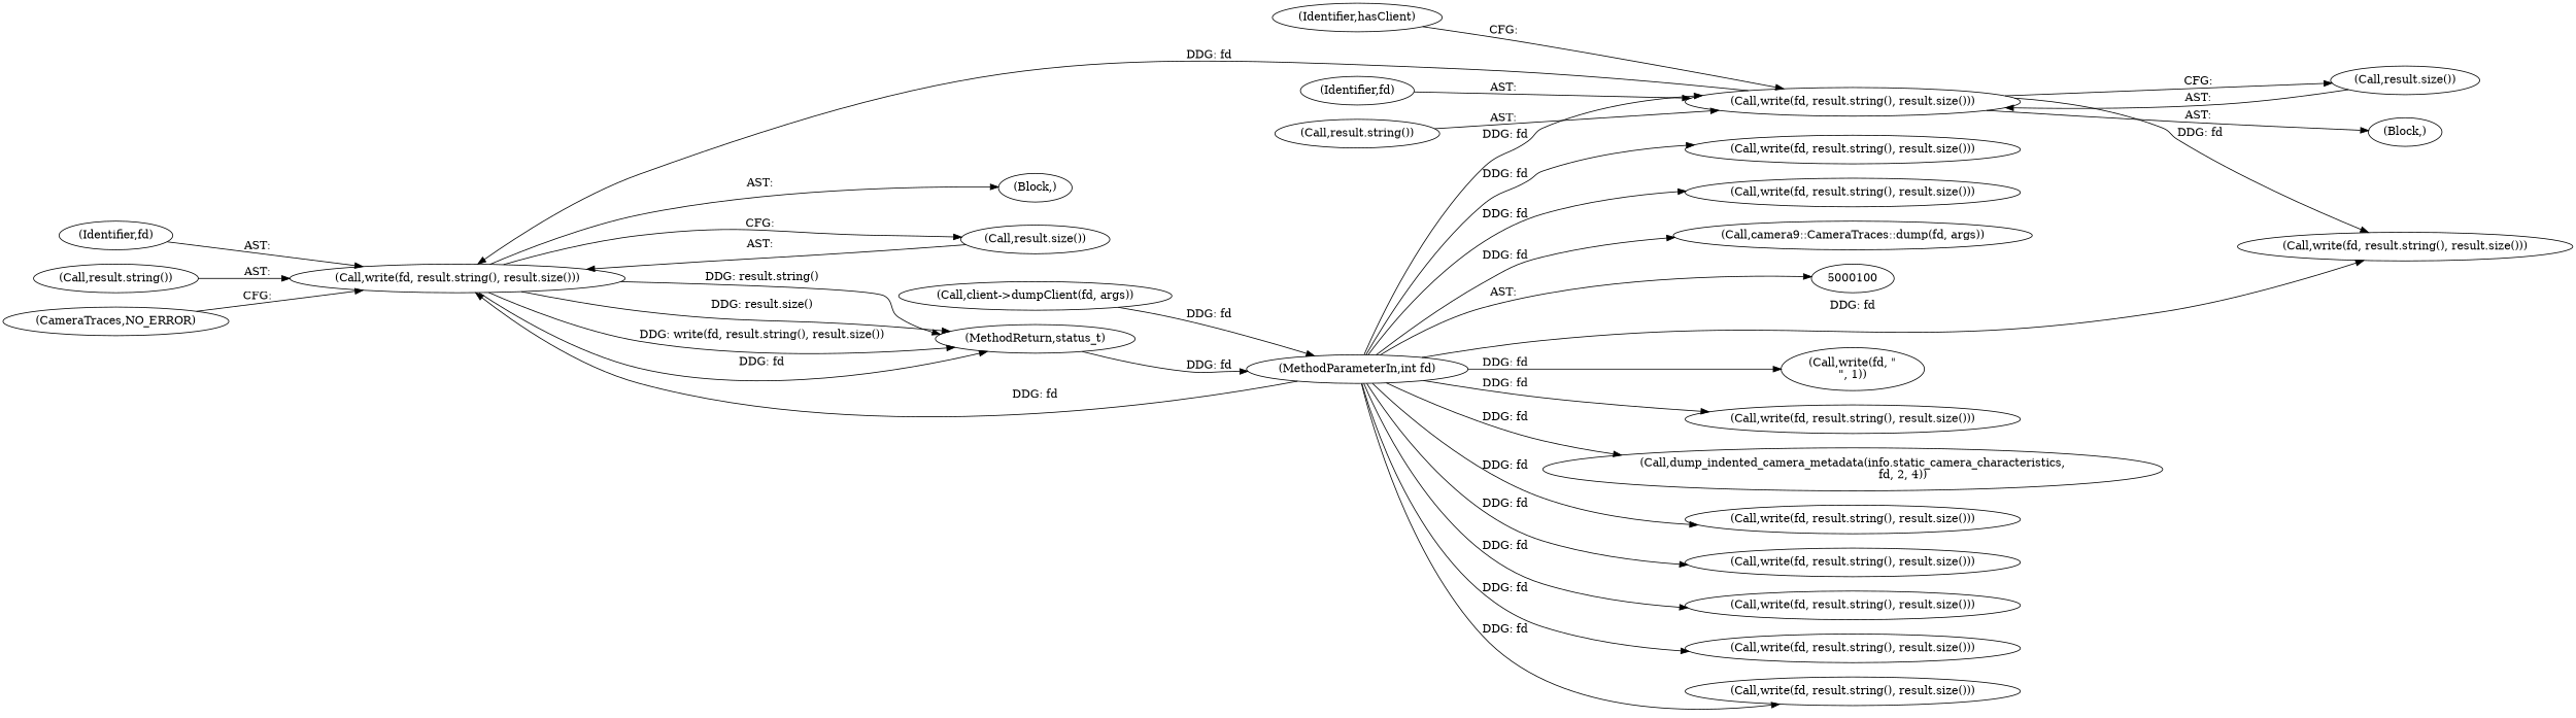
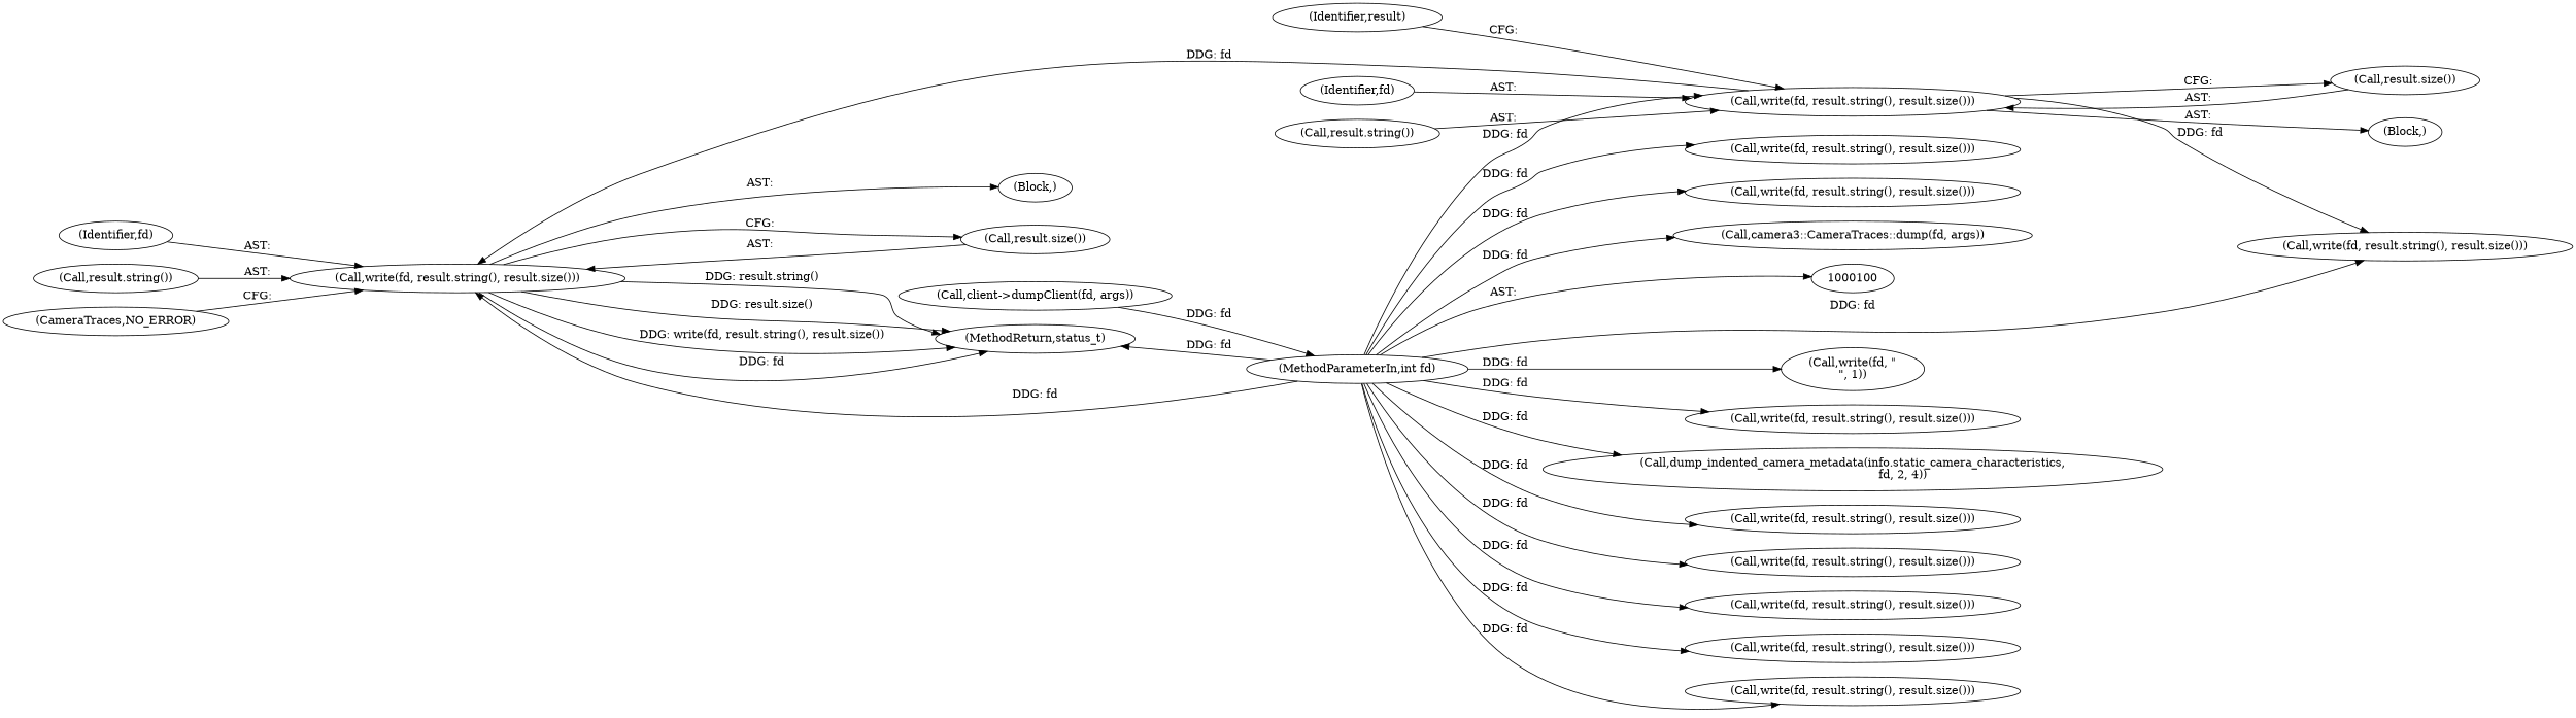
  digraph {
    rankdir=LR
    n1 [label="(Call,write(fd, result.string(), result.size()))"]
    n2 [label="(Block,)"]
    n3 [label="(Call,result.size())"]
    n4 [label="(MethodReturn,status_t)"]
    n5 [label="(Call,write(fd, result.string(), result.size()))"]
    n6 [label="(Call,write(fd, result.string(), result.size()))"]
    n7 [label="(Block,)"]
    n8 [label="(Call,result.size())"]
    n9 [label="(MethodParameterIn,int fd)"]
    n10 [label="(Call,write(fd, \"\n\", 1))"]
    n11 [label="(Call,write(fd, result.string(), result.size()))"]
    n12 [label="(Call,dump_indented_camera_metadata(info.static_camera_characteristics,\n                            fd, 2, 4))"]
    n13 [label="(Call,write(fd, result.string(), result.size()))"]
    n14 [label="(Call,write(fd, result.string(), result.size()))"]
    n15 [label="(Call,write(fd, result.string(), result.size()))"]
    n16 [label="(Call,write(fd, result.string(), result.size()))"]
    n17 [label="(Call,write(fd, result.string(), result.size()))"]
    n18 [label="(Call,write(fd, result.string(), result.size()))"]
    n19 [label="(Call,write(fd, result.string(), result.size()))"]
-   n20 [label="(Call,camera9::CameraTraces::dump(fd, args))"]
-   1000100 [label=5000100]
+   n20 [label="(Call,camera3::CameraTraces::dump(fd, args))"]
+   1000100
    n22 [label="(Call,client->dumpClient(fd, args))"]
    n23 [label="(Identifier,fd)"]
    n24 [label="(Call,result.string())"]
    n25 [label="(Identifier,fd)"]
    n26 [label="(Call,result.string())"]
    n27 [label="(CameraTraces,NO_ERROR)"]
-   n28 [label="(Identifier,hasClient)"]
+   n28 [label="(Identifier,result)"]
    n1 -> n2 [label="AST: "]
    n1 -> n3 [label="CFG: "]
    n1 -> n4 [label="DDG: result.string()"]
    n1 -> n4 [label="DDG: result.size()"]
    n1 -> n4 [label="DDG: write(fd, result.string(), result.size())"]
    n1 -> n4 [label="DDG: fd"]
    n3 -> n1 [label="AST: "]
    n5 -> n1 [label="DDG: fd"]
    n5 -> n6 [label="DDG: fd"]
    n5 -> n7 [label="AST: "]
    n5 -> n8 [label="CFG: "]
    n8 -> n5 [label="AST: "]
    n9 -> n1 [label="DDG: fd"]
-   n4 -> n9 [label="DDG: fd"]
+   n9 -> n4 [label="DDG: fd"]
    n9 -> n5 [label="DDG: fd"]
    n9 -> n6 [label="DDG: fd"]
    n9 -> n10 [label="DDG: fd"]
    n9 -> n11 [label="DDG: fd"]
    n9 -> n12 [label="DDG: fd"]
    n9 -> n13 [label="DDG: fd"]
    n9 -> n14 [label="DDG: fd"]
    n9 -> n15 [label="DDG: fd"]
    n9 -> n16 [label="DDG: fd"]
    n9 -> n17 [label="DDG: fd"]
    n9 -> n18 [label="DDG: fd"]
    n9 -> n19 [label="DDG: fd"]
    n9 -> n20 [label="DDG: fd"]
    n9 -> 1000100 [label="AST: "]
    n22 -> n9 [label="DDG: fd"]
    n23 -> n1 [label="AST: "]
    n24 -> n1 [label="AST: "]
    n25 -> n5 [label="AST: "]
    n26 -> n5 [label="AST: "]
    n27 -> n1 [label="CFG: "]
    n28 -> n5 [label="CFG: "]
  }
